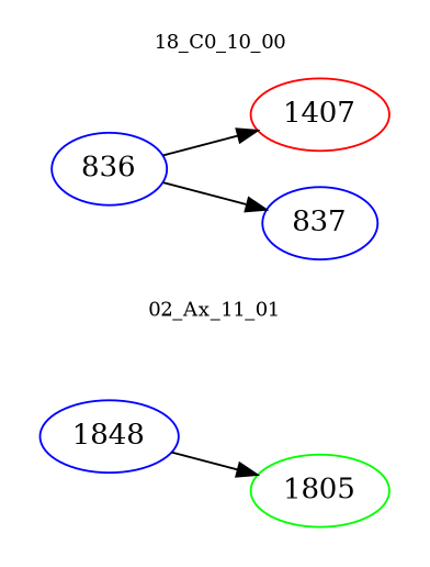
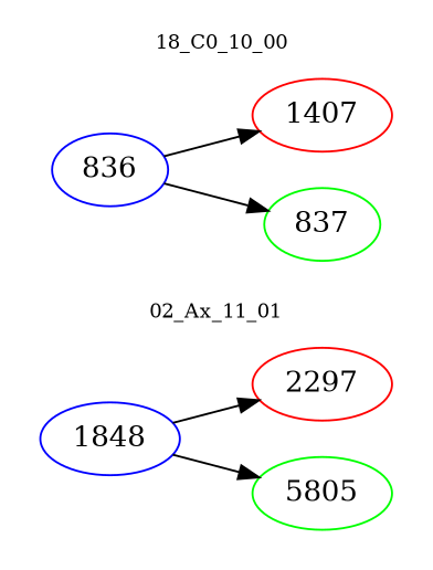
  digraph {
    rankdir=LR
    node [color=blue]
    edge [color=black]
    n1 [label=1848]
-   n2 [color=green label=1805]
+   n2 [color=green label=5805]
+   n3 [color=red label=2297]
    n4 [label=836]
-   n5 [label=837]
+   n5 [color=green label=837]
    n6 [color=red label=1407]
    subgraph cluster_1 {
      color=white
      fontsize=10
      label="02_Ax_11_01"
      n1
      n2
+     n3
    }
    subgraph cluster_2 {
      color=white
      fontsize=10
      label="18_C0_10_00"
      n4
      n5
      n6
    }
    n1 -> n2
+   n1 -> n3
    n4 -> n5
    n4 -> n6
  }
